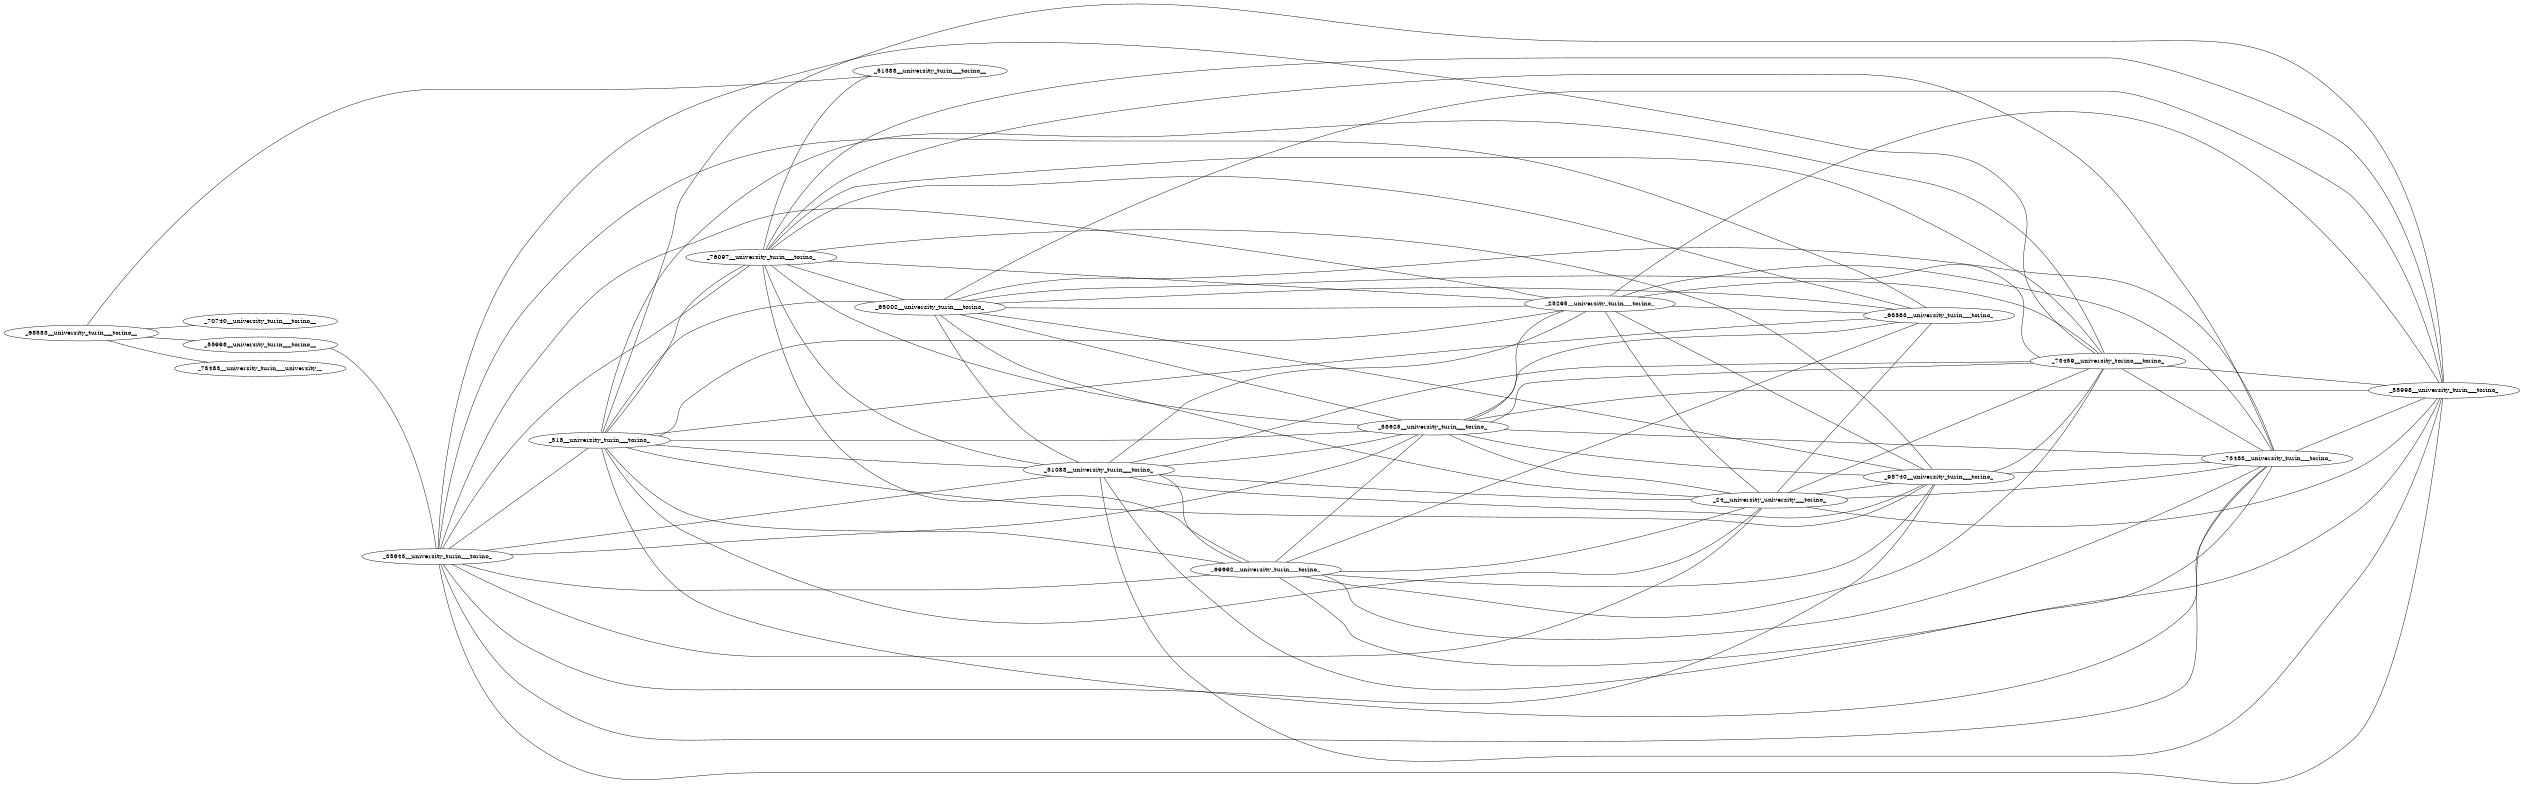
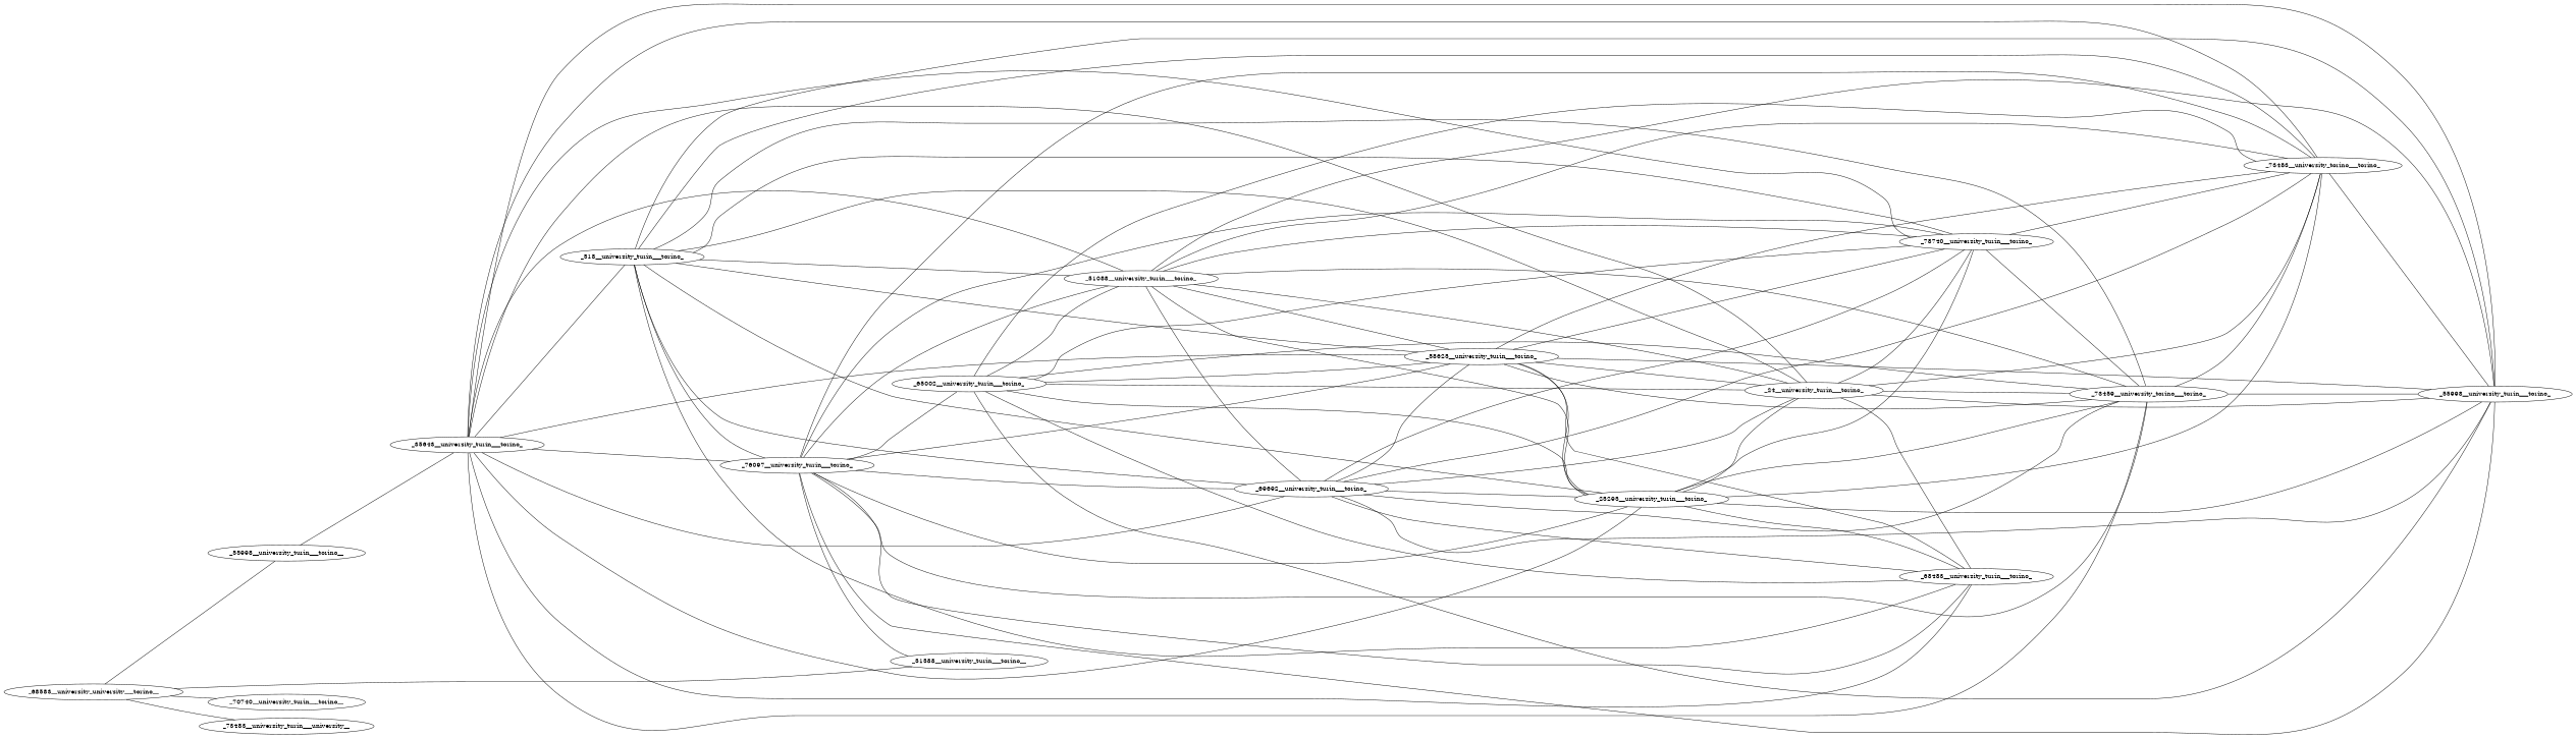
  graph {
    rankdir=LR
    _35643__university_turin___torino_
    _518__university_turin___torino_
    n3 [label=_51088__university_turin___torino_]
    _76097__university_turin___torino_
-   _68583__university_turin___torino_
-   _78740__university_turin___torino_ [label=_98740__university_turin___torino_]
-   _73483__university_turin___torino_
+   _68583__university_turin___torino_ [label=_68483__university_turin___torino_]
+   _78740__university_turin___torino_
+   _73483__university_turin___torino_ [label=_73483__university_torino___torino_]
    n8 [label=_73459__university_torino___torino_]
-   _24__university_turin___torino_ [label=_24__university_university___torino_]
+   _24__university_turin___torino_
    _55998__university_turin___torino_
    _65002__university_turin___torino_
    _25295__university_turin___torino_
    _69692__university_turin___torino_
    _58625__university_turin___torino_
    _51588__university_turin___torino__
    n16 [label=_70740__university_turin___torino__]
-   _68583__university_turin___torino__
+   _68583__university_turin___torino__ [label=_68583__university_university___torino__]
    _55998__university_turin___torino__
    n19 [label=_73483__university_turin___university__]
    _35643__university_turin___torino_ -- _518__university_turin___torino_
    _35643__university_turin___torino_ -- n3
    _35643__university_turin___torino_ -- _76097__university_turin___torino_
    _35643__university_turin___torino_ -- _68583__university_turin___torino_
    _35643__university_turin___torino_ -- _78740__university_turin___torino_
    _35643__university_turin___torino_ -- _73483__university_turin___torino_
    _35643__university_turin___torino_ -- n8
    _518__university_turin___torino_ -- _76097__university_turin___torino_
    _518__university_turin___torino_ -- _68583__university_turin___torino_
    _518__university_turin___torino_ -- _24__university_turin___torino_
    _518__university_turin___torino_ -- _55998__university_turin___torino_
-   _518__university_turin___torino_ -- _65002__university_turin___torino_
    _518__university_turin___torino_ -- _25295__university_turin___torino_
    _518__university_turin___torino_ -- _69692__university_turin___torino_
    _518__university_turin___torino_ -- _58625__university_turin___torino_
    n3 -- _518__university_turin___torino_
    n3 -- _76097__university_turin___torino_
    n3 -- _55998__university_turin___torino_
    n3 -- _25295__university_turin___torino_
    n3 -- _69692__university_turin___torino_
    _76097__university_turin___torino_ -- _68583__university_turin___torino_
    _76097__university_turin___torino_ -- _65002__university_turin___torino_
    _76097__university_turin___torino_ -- _25295__university_turin___torino_
    _76097__university_turin___torino_ -- _69692__university_turin___torino_
    _76097__university_turin___torino_ -- _58625__university_turin___torino_
    _76097__university_turin___torino_ -- _51588__university_turin___torino__
    _78740__university_turin___torino_ -- _518__university_turin___torino_
    _78740__university_turin___torino_ -- n3
    _78740__university_turin___torino_ -- _76097__university_turin___torino_
    _78740__university_turin___torino_ -- _73483__university_turin___torino_
    _78740__university_turin___torino_ -- n8
    _78740__university_turin___torino_ -- _65002__university_turin___torino_
    _73483__university_turin___torino_ -- _518__university_turin___torino_
    _73483__university_turin___torino_ -- n3
    _73483__university_turin___torino_ -- _76097__university_turin___torino_
    _73483__university_turin___torino_ -- _55998__university_turin___torino_
    _73483__university_turin___torino_ -- _65002__university_turin___torino_
    n8 -- _518__university_turin___torino_
    n8 -- n3
    n8 -- _76097__university_turin___torino_
    n8 -- _73483__university_turin___torino_
    n8 -- _55998__university_turin___torino_
    n8 -- _65002__university_turin___torino_
    _24__university_turin___torino_ -- _35643__university_turin___torino_
    _24__university_turin___torino_ -- n3
    _24__university_turin___torino_ -- _68583__university_turin___torino_
    _24__university_turin___torino_ -- _78740__university_turin___torino_
    _24__university_turin___torino_ -- _73483__university_turin___torino_
    _24__university_turin___torino_ -- n8
    _24__university_turin___torino_ -- _65002__university_turin___torino_
    _24__university_turin___torino_ -- _58625__university_turin___torino_
    _55998__university_turin___torino_ -- _35643__university_turin___torino_
    _55998__university_turin___torino_ -- _76097__university_turin___torino_
    _55998__university_turin___torino_ -- _24__university_turin___torino_
    _55998__university_turin___torino_ -- _65002__university_turin___torino_
    _55998__university_turin___torino_ -- _25295__university_turin___torino_
    _55998__university_turin___torino_ -- _69692__university_turin___torino_
    _55998__university_turin___torino_ -- _58625__university_turin___torino_
    _65002__university_turin___torino_ -- n3
    _65002__university_turin___torino_ -- _68583__university_turin___torino_
    _65002__university_turin___torino_ -- _25295__university_turin___torino_
    _65002__university_turin___torino_ -- _58625__university_turin___torino_
    _25295__university_turin___torino_ -- _35643__university_turin___torino_
    _25295__university_turin___torino_ -- _68583__university_turin___torino_
    _25295__university_turin___torino_ -- _78740__university_turin___torino_
    _25295__university_turin___torino_ -- _73483__university_turin___torino_
    _25295__university_turin___torino_ -- n8
    _25295__university_turin___torino_ -- _24__university_turin___torino_
    _69692__university_turin___torino_ -- _35643__university_turin___torino_
    _69692__university_turin___torino_ -- _68583__university_turin___torino_
    _69692__university_turin___torino_ -- _78740__university_turin___torino_
    _69692__university_turin___torino_ -- _73483__university_turin___torino_
    _69692__university_turin___torino_ -- n8
    _69692__university_turin___torino_ -- _24__university_turin___torino_
+   _69692__university_turin___torino_ -- _25295__university_turin___torino_
    _69692__university_turin___torino_ -- _58625__university_turin___torino_
    _58625__university_turin___torino_ -- _35643__university_turin___torino_
    _58625__university_turin___torino_ -- n3
    _58625__university_turin___torino_ -- _68583__university_turin___torino_
    _58625__university_turin___torino_ -- _78740__university_turin___torino_
    _58625__university_turin___torino_ -- _73483__university_turin___torino_
    _58625__university_turin___torino_ -- n8
    _58625__university_turin___torino_ -- _25295__university_turin___torino_
    _68583__university_turin___torino__ -- _51588__university_turin___torino__
    _68583__university_turin___torino__ -- n16
    _68583__university_turin___torino__ -- _55998__university_turin___torino__
    _68583__university_turin___torino__ -- n19
    _55998__university_turin___torino__ -- _35643__university_turin___torino_
  }
